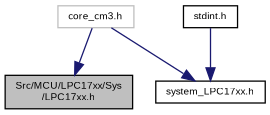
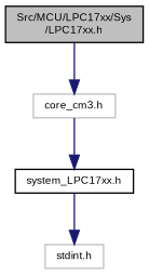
  digraph {
    fontname="Liberation Sans"
    node [color=black fillcolor=white fontname="Liberation Sans" fontsize=8 shape=record style=filled]
    edge [color=midnightblue fontname="Liberation Sans" fontsize=8 labelfontname=Sans labelfontsize=8 style=solid]
    n1 [fillcolor=grey75 fontcolor=black height=0.2 label="Src/MCU/LPC17xx/Sys\l/LPC17xx.h" width=0.4]
    n2 [color=grey75 height=0.2 label="core_cm3.h" width=0.4]
    n3 [height=0.2 label="system_LPC17xx.h" width=0.4]
-   n4 [height=0.2 label="stdint.h" width=0.4]
-   n2 -> n1
+   n4 [color=grey75 height=0.2 label="stdint.h" width=0.4]
+   n1 -> n2
    n2 -> n3
-   n4 -> n3
+   n3 -> n4
  }
